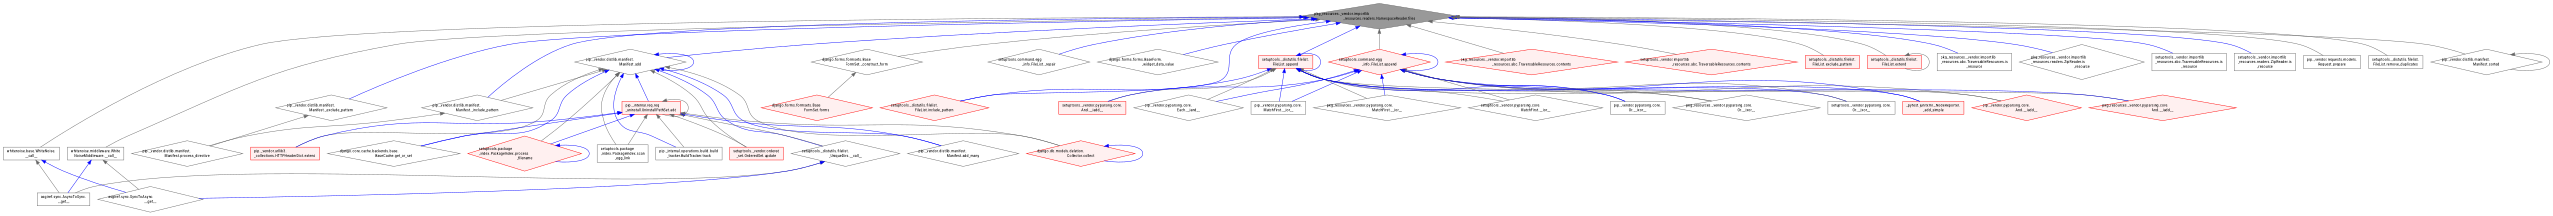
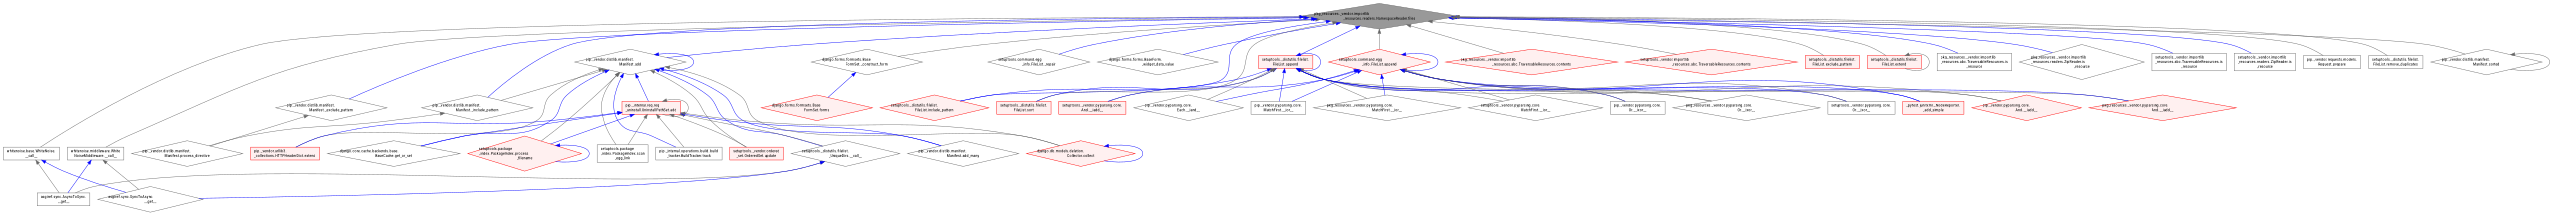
  digraph {
    fontname="Roboto Condensed"
    rankdir=TB
    node [color=grey40 fillcolor=white fontname="Roboto Condensed" fontsize=10 shape=diamond style=filled]
    edge [color=gray40 dir=back fontname="Roboto Condensed" fontsize=10 labelfontname=Helvetica labelfontsize=10 style=solid]
    n1 [color=gray40 fillcolor=grey60 fontcolor=black height=0.2 label="pkg_resources._vendor.importlib\l_resources.readers.NamespaceReader.files" width=0.4]
    n2 [height=0.2 label="whitenoise.base.WhiteNoise.\l__call__" shape=box width=0.4]
    n3 [height=0.2 label="whitenoise.middleware.White\lNoiseMiddleware.__call__" shape=box width=0.4]
    n4 [height=0.2 label="django.forms.formsets.Base\lFormSet._construct_form" width=0.4]
    n5 [height=0.2 label="pip._vendor.distlib.manifest.\lManifest._exclude_pattern" width=0.4]
    n6 [height=0.2 label="pip._vendor.distlib.manifest.\lManifest._include_pattern" width=0.4]
    n7 [height=0.2 label="setuptools.command.egg\l_info.FileList._repair" width=0.4]
    n8 [height=0.2 label="django.forms.forms.BaseForm.\l_widget_data_value" width=0.4]
    n9 [height=0.2 label="pip._vendor.distlib.manifest.\lManifest.add" width=0.4]
    n10 [color=red fillcolor="#FFF0F0" height=0.2 label="setuptools._distutils.filelist.\lFileList.append" shape=box width=0.4]
    n11 [color=red fillcolor="#FFF0F0" height=0.2 label="setuptools._distutils.filelist.\lFileList.include_pattern" width=0.4]
+   n12 [color=red fillcolor="#FFF0F0" height=0.2 label="setuptools._distutils.filelist.\lFileList.sort" shape=box width=0.4]
    n13 [color=red fillcolor="#FFF0F0" height=0.2 label="setuptools.command.egg\l_info.FileList.append" width=0.4]
    n14 [color=red fillcolor="#FFF0F0" height=0.2 label="pkg_resources._vendor.importlib\l_resources.abc.TraversableResources.contents" width=0.4]
    n15 [color=red fillcolor="#FFF0F0" height=0.2 label="setuptools._vendor.importlib\l_resources.abc.TraversableResources.contents" width=0.4]
    n16 [color=red fillcolor="#FFF0F0" height=0.2 label="setuptools._distutils.filelist.\lFileList.exclude_pattern" shape=box width=0.4]
    n17 [color=red fillcolor="#FFF0F0" height=0.2 label="setuptools._distutils.filelist.\lFileList.extend" shape=box width=0.4]
    n18 [height=0.2 label="pkg_resources._vendor.importlib\l_resources.abc.TraversableResources.is\l_resource" shape=box width=0.4]
    n19 [height=0.2 label="pkg_resources._vendor.importlib\l_resources.readers.ZipReader.is\l_resource" width=0.4]
    n20 [height=0.2 label="setuptools._vendor.importlib\l_resources.abc.TraversableResources.is\l_resource" shape=box width=0.4]
    n21 [height=0.2 label="setuptools._vendor.importlib\l_resources.readers.ZipReader.is\l_resource" shape=box width=0.4]
    n22 [height=0.2 label="pip._vendor.requests.models.\lRequest.prepare" shape=box width=0.4]
    n23 [height=0.2 label="setuptools._distutils.filelist.\lFileList.remove_duplicates" shape=box width=0.4]
    n24 [height=0.2 label="pip._vendor.distlib.manifest.\lManifest.sorted" width=0.4]
    n25 [height=0.2 label="asgiref.sync.AsyncToSync.\l__get__" shape=box width=0.4]
    n26 [height=0.2 label="asgiref.sync.SyncToAsync.\l__get__" width=0.4]
    n27 [color=red fillcolor="#FFF0F0" height=0.2 label="django.forms.formsets.Base\lFormSet.forms" width=0.4]
    n28 [height=0.2 label="pip._vendor.distlib.manifest.\lManifest.process_directive" width=0.4]
    n29 [height=0.2 label="setuptools._distutils.filelist.\l_UniqueDirs.__call__" width=0.4]
    n30 [color=red fillcolor="#FFF0F0" height=0.2 label="pip._internal.req.req\l_uninstall.UninstallPathSet.add" shape=box width=0.4]
    n31 [height=0.2 label="pip._vendor.distlib.manifest.\lManifest.add_many" width=0.4]
    n32 [color=red fillcolor="#FFF0F0" height=0.2 label="django.db.models.deletion.\lCollector.collect" width=0.4]
    n33 [color=red fillcolor="#FFF0F0" height=0.2 label="pip._vendor.urllib3.\l_collections.HTTPHeaderDict.extend" shape=box width=0.4]
    n34 [height=0.2 label="django.core.cache.backends.base.\lBaseCache.get_or_set" width=0.4]
    n35 [color=red fillcolor="#FFF0F0" height=0.2 label="setuptools.package\l_index.PackageIndex.process\l_filename" width=0.4]
    n36 [height=0.2 label="setuptools.package\l_index.PackageIndex.scan\l_egg_link" shape=box width=0.4]
    n37 [height=0.2 label="pip._internal.operations.build.build\l_tracker.BuildTracker.track" shape=box width=0.4]
    n38 [color=red fillcolor="#FFF0F0" height=0.2 label="setuptools._vendor.ordered\l_set.OrderedSet.update" shape=box width=0.4]
    n39 [color=red fillcolor="#FFF0F0" height=0.2 label="pip._vendor.pyparsing.core.\lAnd.__iadd__" width=0.4]
    n40 [color=red fillcolor="#FFF0F0" height=0.2 label="pkg_resources._vendor.pyparsing.core.\lAnd.__iadd__" width=0.4]
    n41 [color=red fillcolor="#FFF0F0" height=0.2 label="setuptools._vendor.pyparsing.core.\lAnd.__iadd__" shape=box width=0.4]
    n42 [height=0.2 label="pip._vendor.pyparsing.core.\lEach.__iand__" width=0.4]
    n43 [height=0.2 label="pip._vendor.pyparsing.core.\lMatchFirst.__ior__" shape=box width=0.4]
    n44 [height=0.2 label="pkg_resources._vendor.pyparsing.core.\lMatchFirst.__ior__" width=0.4]
    n45 [height=0.2 label="setuptools._vendor.pyparsing.core.\lMatchFirst.__ior__" width=0.4]
    n46 [height=0.2 label="pip._vendor.pyparsing.core.\lOr.__ixor__" shape=box width=0.4]
    n47 [height=0.2 label="pkg_resources._vendor.pyparsing.core.\lOr.__ixor__" width=0.4]
    n48 [height=0.2 label="setuptools._vendor.pyparsing.core.\lOr.__ixor__" shape=box width=0.4]
    n49 [color=red fillcolor="#FFF0F0" height=0.2 label="_pytest.junitxml._NodeReporter.\l_add_simple" shape=box width=0.4]
    n1 -> n2
    n1 -> n3
    n1 -> n4
    n1 -> n5 [color=blue]
    n1 -> n6 [color=blue]
    n1 -> n7 [color=blue]
    n1 -> n8 [color=blue]
    n1 -> n9 [color=blue]
    n1 -> n10 [color=blue]
    n1 -> n11 [color=blue]
+   n1 -> n12
    n1 -> n13
    n1 -> n14
    n1 -> n15
    n1 -> n16
    n1 -> n17
    n1 -> n18 [color=blue]
    n1 -> n19 [color=blue]
    n1 -> n20 [color=blue]
    n1 -> n21 [color=blue]
    n1 -> n22
    n1 -> n23
    n1 -> n24
    n2 -> n25
    n2 -> n26 [color=blue]
    n3 -> n25 [color=blue]
    n3 -> n26
-   n4 -> n27
+   n4 -> n27 [color=blue]
    n5 -> n28
    n6 -> n28
    n9 -> n6
    n9 -> n9 [color=blue]
    n9 -> n29 [color=blue]
    n9 -> n30 [color=blue]
    n9 -> n31 [color=blue]
    n9 -> n32
    n9 -> n33
    n9 -> n34 [color=blue]
    n9 -> n35
    n9 -> n36
    n9 -> n37 [color=blue]
    n9 -> n38
    n10 -> n10 [color=blue]
    n10 -> n11 [color=blue]
+   n10 -> n12 [color=blue]
    n10 -> n39
    n10 -> n40
    n10 -> n41
    n10 -> n42
    n10 -> n43 [color=blue]
    n10 -> n44
    n10 -> n45
    n10 -> n46 [color=blue]
    n10 -> n47
    n10 -> n48 [color=blue]
    n10 -> n49 [color=blue]
    n13 -> n13 [color=blue]
    n13 -> n39
    n13 -> n40 [color=blue]
    n13 -> n41 [color=blue]
    n13 -> n42 [color=blue]
    n13 -> n43 [color=blue]
    n13 -> n44 [color=blue]
    n13 -> n45
-   n13 -> n46 [color=blue]
+   n13 -> n46
    n13 -> n47
    n13 -> n48
    n13 -> n49 [color=blue]
    n17 -> n17
    n24 -> n24
    n29 -> n25
    n29 -> n26 [color=blue]
    n30 -> n29
    n30 -> n30
    n30 -> n31 [color=blue]
    n30 -> n32
    n30 -> n33 [color=blue]
    n30 -> n34 [color=blue]
    n30 -> n35 [color=blue]
    n30 -> n36
    n30 -> n37
    n30 -> n38
    n32 -> n32 [color=blue]
    n35 -> n35 [color=blue]
  }
